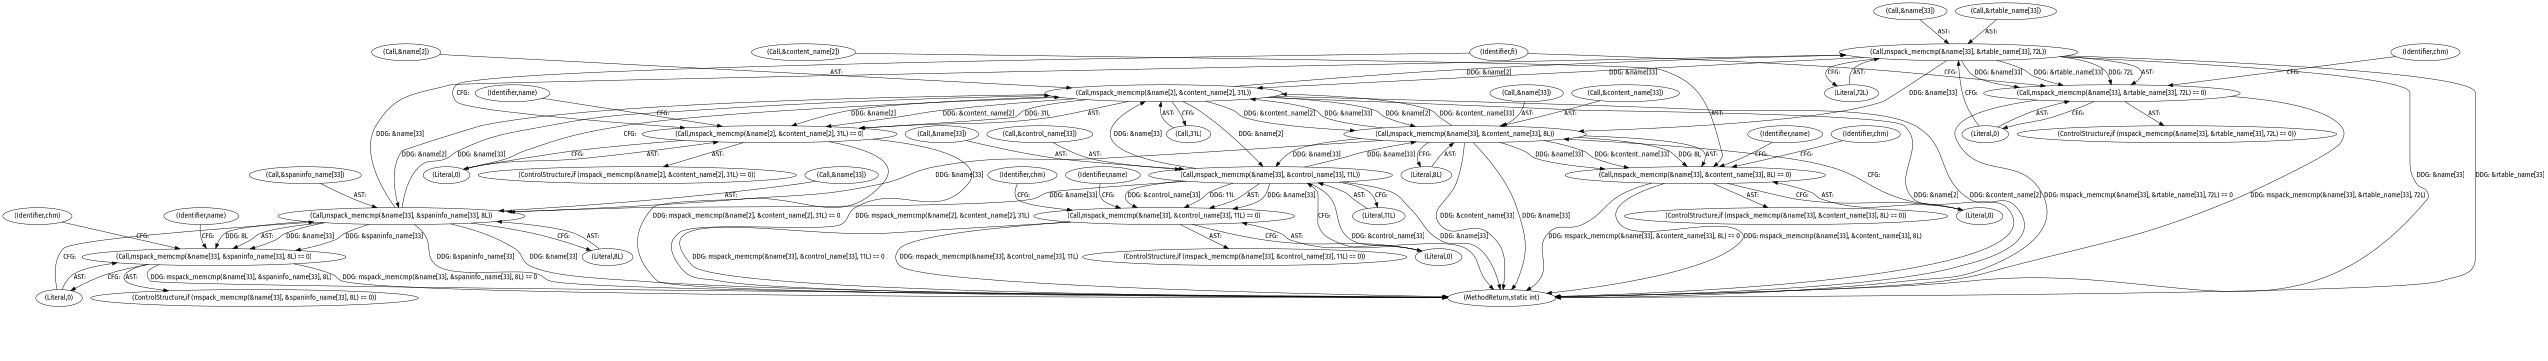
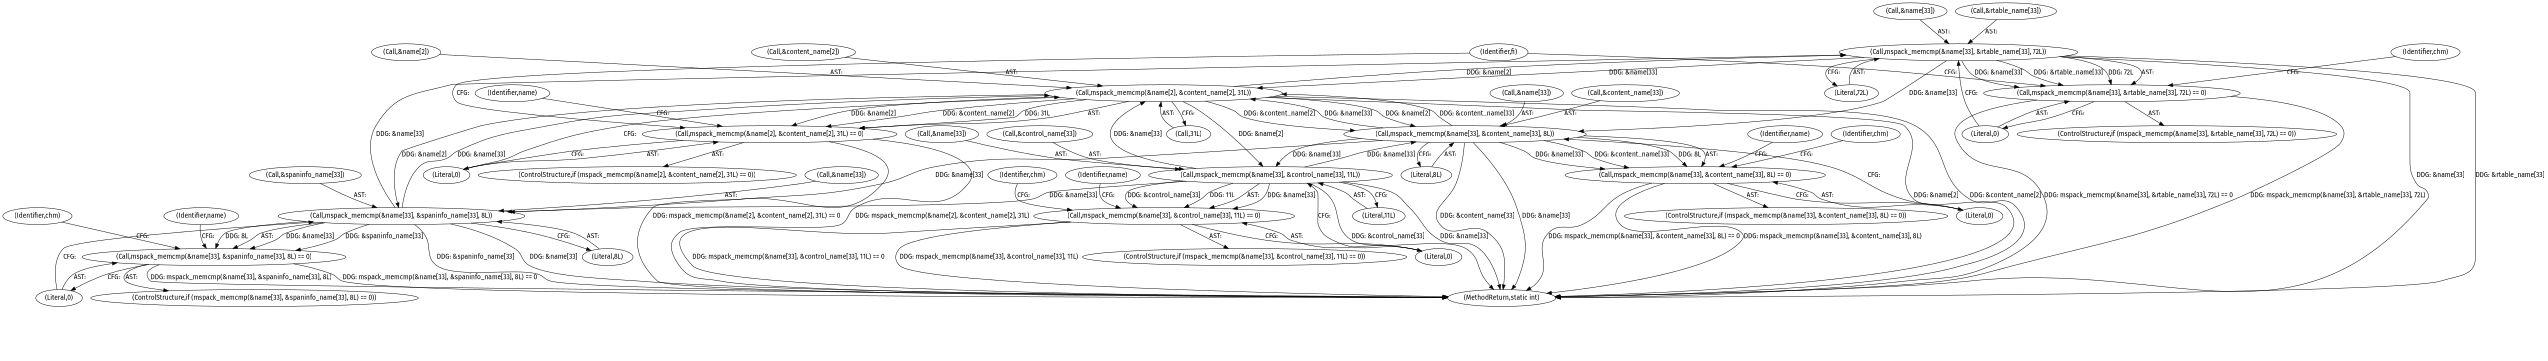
  digraph {
    fontname="Fira Sans"
    node [fontname="Fira Sans"]
    edge [fontname="Fira Sans"]
    n1 [label="(Call,mspack_memcmp(&name[33], &rtable_name[33], 72L))"]
    n2 [label="(Call,mspack_memcmp(&name[2], &content_name[2], 31L))"]
    n3 [label="(Call,mspack_memcmp(&name[33], &content_name[33], 8L))"]
    n4 [label="(Call,mspack_memcmp(&name[33], &rtable_name[33], 72L) == 0)"]
    n5 [label="(Literal,72L)"]
    n6 [label="(MethodReturn,static int)"]
    n7 [label="(Call,mspack_memcmp(&name[33], &spaninfo_name[33], 8L))"]
    n8 [label="(Call,mspack_memcmp(&name[33], &control_name[33], 11L))"]
    n9 [label="(Call,mspack_memcmp(&name[2], &content_name[2], 31L) == 0)"]
    n10 [label="(Call,31L)"]
    n11 [label="(Call,mspack_memcmp(&name[33], &content_name[33], 8L) == 0)"]
    n12 [label="(Literal,8L)"]
    n13 [label="(ControlStructure,if (mspack_memcmp(&name[33], &rtable_name[33], 72L) == 0))"]
    n14 [label="(Literal,0)"]
    n15 [label="(Call,mspack_memcmp(&name[33], &spaninfo_name[33], 8L) == 0)"]
    n16 [label="(Literal,8L)"]
    n17 [label="(Call,mspack_memcmp(&name[33], &control_name[33], 11L) == 0)"]
    n18 [label="(Literal,11L)"]
    n19 [label="(ControlStructure,if (mspack_memcmp(&name[2], &content_name[2], 31L) == 0))"]
    n20 [label="(Literal,0)"]
    n21 [label="(ControlStructure,if (mspack_memcmp(&name[33], &content_name[33], 8L) == 0))"]
    n22 [label="(Literal,0)"]
    n23 [label="(ControlStructure,if (mspack_memcmp(&name[33], &spaninfo_name[33], 8L) == 0))"]
    n24 [label="(Literal,0)"]
    n25 [label="(ControlStructure,if (mspack_memcmp(&name[33], &control_name[33], 11L) == 0))"]
    n26 [label="(Literal,0)"]
    n27 [label="(Call,&spaninfo_name[33])"]
    n28 [label="(Call,&content_name[33])"]
    n29 [label="(Identifier,fi)"]
    n30 [label="(Identifier,chm)"]
    n31 [label="(Identifier,name)"]
    n32 [label="(Identifier,chm)"]
    n33 [label="(Identifier,name)"]
    n34 [label="(Identifier,chm)"]
    n35 [label="(Call,&name[2])"]
    n36 [label="(Identifier,name)"]
    n37 [label="(Call,&name[33])"]
    n38 [label="(Call,&content_name[2])"]
    n39 [label="(Call,&name[33])"]
    n40 [label="(Identifier,chm)"]
    n41 [label="(Call,&rtable_name[33])"]
    n42 [label="(Identifier,name)"]
    n43 [label="(Call,&name[33])"]
    n44 [label="(Call,&control_name[33])"]
    n45 [label="(Call,&name[33])"]
    n1 -> n2 [label="DDG: &name[33]"]
    n1 -> n3 [label="DDG: &name[33]"]
    n1 -> n4 [label="AST: "]
    n1 -> n4 [label="DDG: &name[33]"]
    n1 -> n4 [label="DDG: &rtable_name[33]"]
    n1 -> n4 [label="DDG: 72L"]
    n1 -> n5 [label="CFG: "]
    n1 -> n6 [label="DDG: &rtable_name[33]"]
    n1 -> n6 [label="DDG: &name[33]"]
    n2 -> n1 [label="DDG: &name[2]"]
    n2 -> n3 [label="DDG: &name[2]"]
    n2 -> n3 [label="DDG: &content_name[2]"]
    n2 -> n6 [label="DDG: &name[2]"]
    n2 -> n6 [label="DDG: &content_name[2]"]
    n2 -> n7 [label="DDG: &name[2]"]
    n2 -> n8 [label="DDG: &name[2]"]
    n2 -> n9 [label="AST: "]
    n2 -> n9 [label="DDG: &name[2]"]
    n2 -> n9 [label="DDG: &content_name[2]"]
    n2 -> n9 [label="DDG: 31L"]
    n2 -> n10 [label="CFG: "]
    n3 -> n2 [label="DDG: &name[33]"]
    n3 -> n2 [label="DDG: &content_name[33]"]
    n3 -> n6 [label="DDG: &name[33]"]
    n3 -> n6 [label="DDG: &content_name[33]"]
    n3 -> n7 [label="DDG: &name[33]"]
    n3 -> n8 [label="DDG: &name[33]"]
    n3 -> n11 [label="AST: "]
    n3 -> n11 [label="DDG: &name[33]"]
    n3 -> n11 [label="DDG: &content_name[33]"]
    n3 -> n11 [label="DDG: 8L"]
    n3 -> n12 [label="CFG: "]
    n4 -> n6 [label="DDG: mspack_memcmp(&name[33], &rtable_name[33], 72L) == 0"]
    n4 -> n6 [label="DDG: mspack_memcmp(&name[33], &rtable_name[33], 72L)"]
    n4 -> n13 [label="AST: "]
    n4 -> n14 [label="CFG: "]
    n5 -> n1 [label="AST: "]
    n7 -> n1 [label="DDG: &name[33]"]
    n7 -> n2 [label="DDG: &name[33]"]
    n7 -> n6 [label="DDG: &spaninfo_name[33]"]
    n7 -> n6 [label="DDG: &name[33]"]
    n7 -> n15 [label="AST: "]
    n7 -> n15 [label="DDG: &name[33]"]
    n7 -> n15 [label="DDG: &spaninfo_name[33]"]
    n7 -> n15 [label="DDG: 8L"]
    n7 -> n16 [label="CFG: "]
    n8 -> n2 [label="DDG: &name[33]"]
    n8 -> n3 [label="DDG: &name[33]"]
    n8 -> n6 [label="DDG: &control_name[33]"]
    n8 -> n6 [label="DDG: &name[33]"]
    n8 -> n7 [label="DDG: &name[33]"]
    n8 -> n17 [label="AST: "]
    n8 -> n17 [label="DDG: &name[33]"]
    n8 -> n17 [label="DDG: &control_name[33]"]
    n8 -> n17 [label="DDG: 11L"]
    n8 -> n18 [label="CFG: "]
    n9 -> n6 [label="DDG: mspack_memcmp(&name[2], &content_name[2], 31L) == 0"]
    n9 -> n6 [label="DDG: mspack_memcmp(&name[2], &content_name[2], 31L)"]
    n9 -> n19 [label="AST: "]
    n9 -> n20 [label="CFG: "]
    n10 -> n2 [label="AST: "]
    n11 -> n6 [label="DDG: mspack_memcmp(&name[33], &content_name[33], 8L)"]
    n11 -> n6 [label="DDG: mspack_memcmp(&name[33], &content_name[33], 8L) == 0"]
    n11 -> n21 [label="AST: "]
    n11 -> n22 [label="CFG: "]
    n12 -> n3 [label="AST: "]
    n14 -> n1 [label="CFG: "]
    n14 -> n4 [label="AST: "]
    n15 -> n6 [label="DDG: mspack_memcmp(&name[33], &spaninfo_name[33], 8L)"]
    n15 -> n6 [label="DDG: mspack_memcmp(&name[33], &spaninfo_name[33], 8L) == 0"]
    n15 -> n23 [label="AST: "]
    n15 -> n24 [label="CFG: "]
    n16 -> n7 [label="AST: "]
    n17 -> n6 [label="DDG: mspack_memcmp(&name[33], &control_name[33], 11L) == 0"]
    n17 -> n6 [label="DDG: mspack_memcmp(&name[33], &control_name[33], 11L)"]
    n17 -> n25 [label="AST: "]
    n17 -> n26 [label="CFG: "]
    n18 -> n8 [label="AST: "]
    n20 -> n2 [label="CFG: "]
    n20 -> n9 [label="AST: "]
    n22 -> n3 [label="CFG: "]
    n22 -> n11 [label="AST: "]
    n24 -> n7 [label="CFG: "]
    n24 -> n15 [label="AST: "]
    n26 -> n8 [label="CFG: "]
    n26 -> n17 [label="AST: "]
    n27 -> n7 [label="AST: "]
    n28 -> n3 [label="AST: "]
    n29 -> n4 [label="CFG: "]
    n29 -> n9 [label="CFG: "]
    n30 -> n15 [label="CFG: "]
    n31 -> n15 [label="CFG: "]
    n32 -> n17 [label="CFG: "]
    n33 -> n17 [label="CFG: "]
    n34 -> n4 [label="CFG: "]
    n35 -> n2 [label="AST: "]
    n36 -> n9 [label="CFG: "]
    n37 -> n1 [label="AST: "]
-   n38 -> n11 [label="AST: "]
+   n38 -> n2 [label="AST: "]
    n39 -> n7 [label="AST: "]
    n40 -> n11 [label="CFG: "]
    n41 -> n1 [label="AST: "]
    n42 -> n11 [label="CFG: "]
    n43 -> n3 [label="AST: "]
    n44 -> n8 [label="AST: "]
    n45 -> n8 [label="AST: "]
  }
